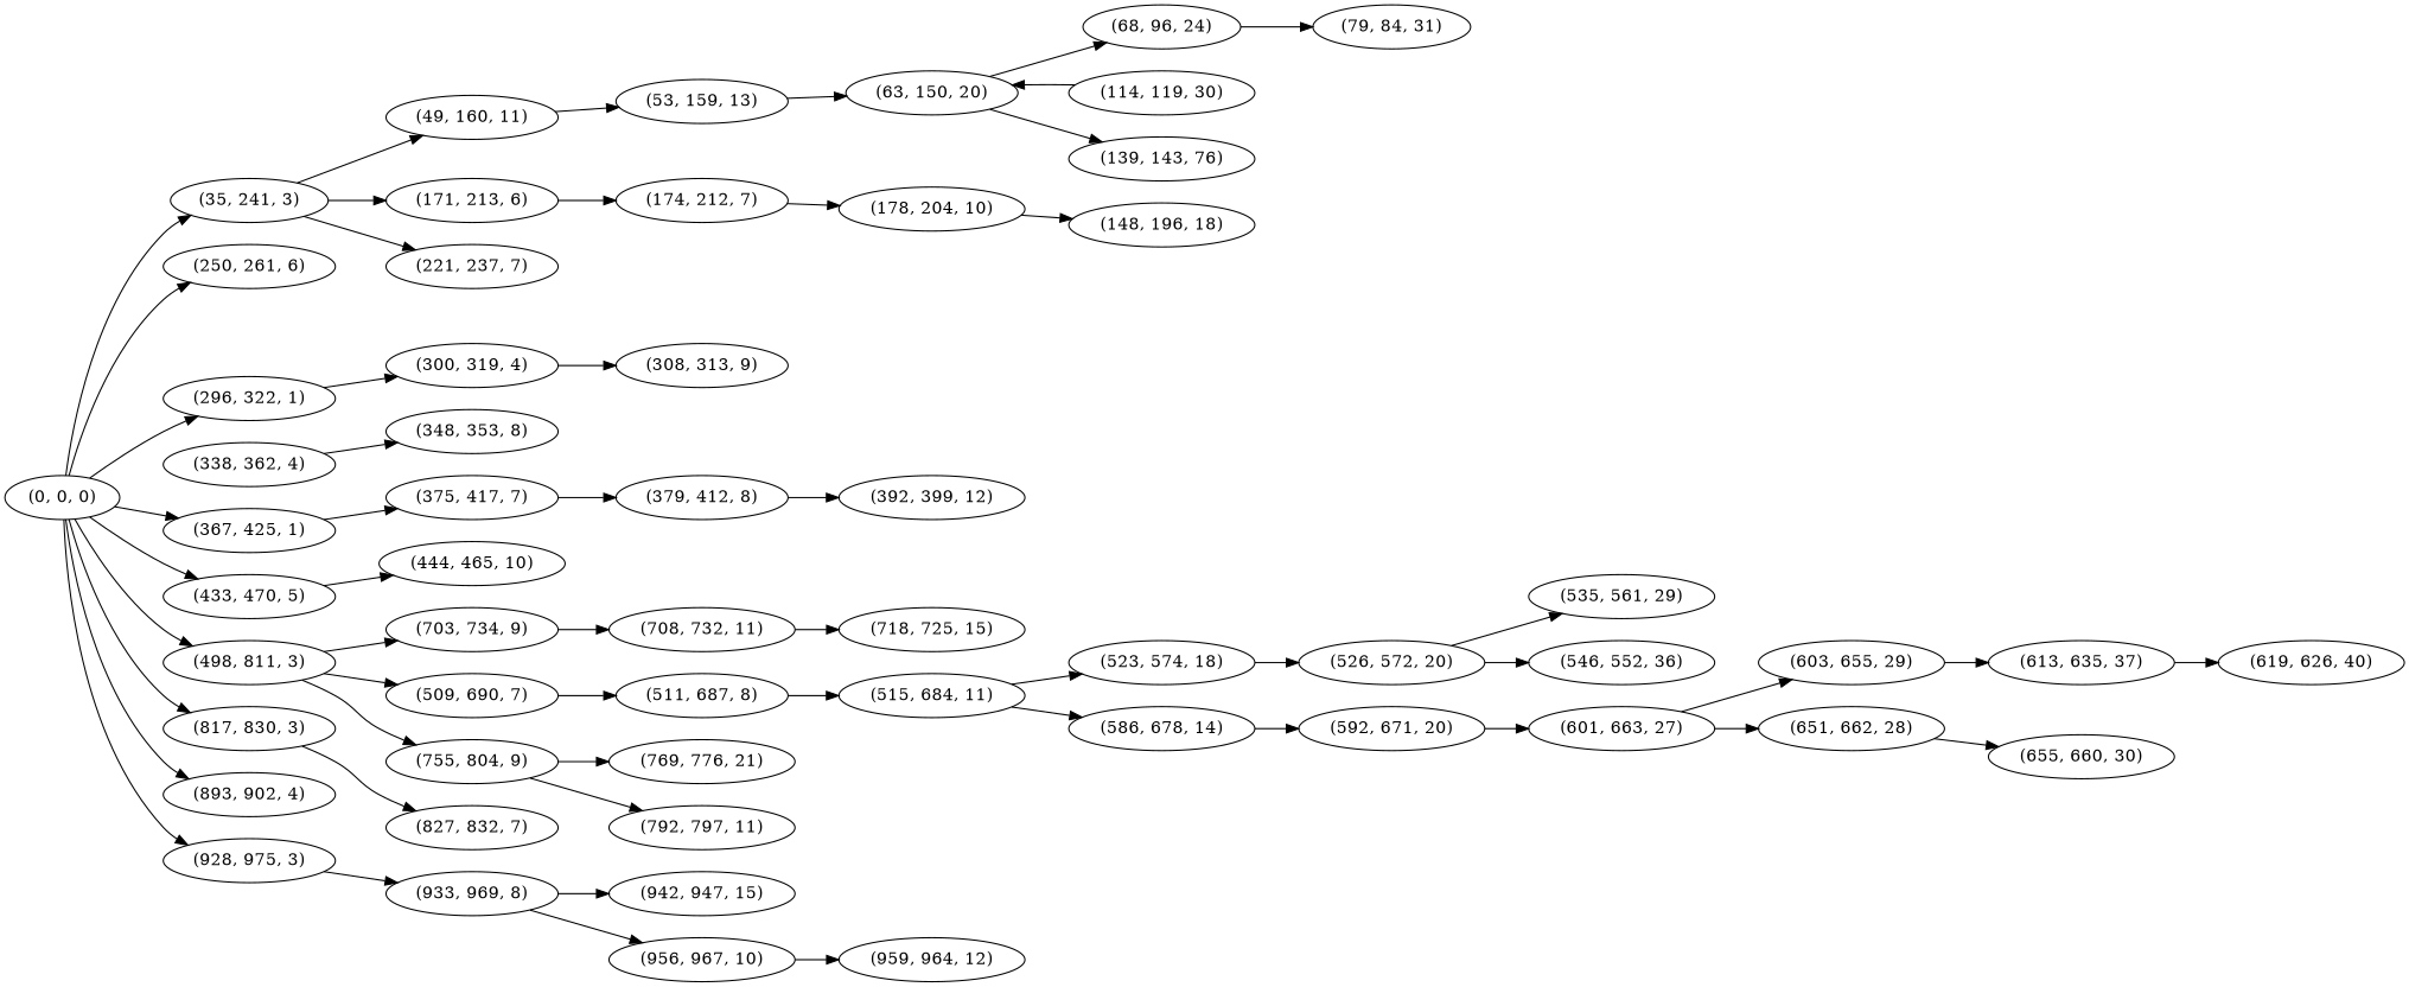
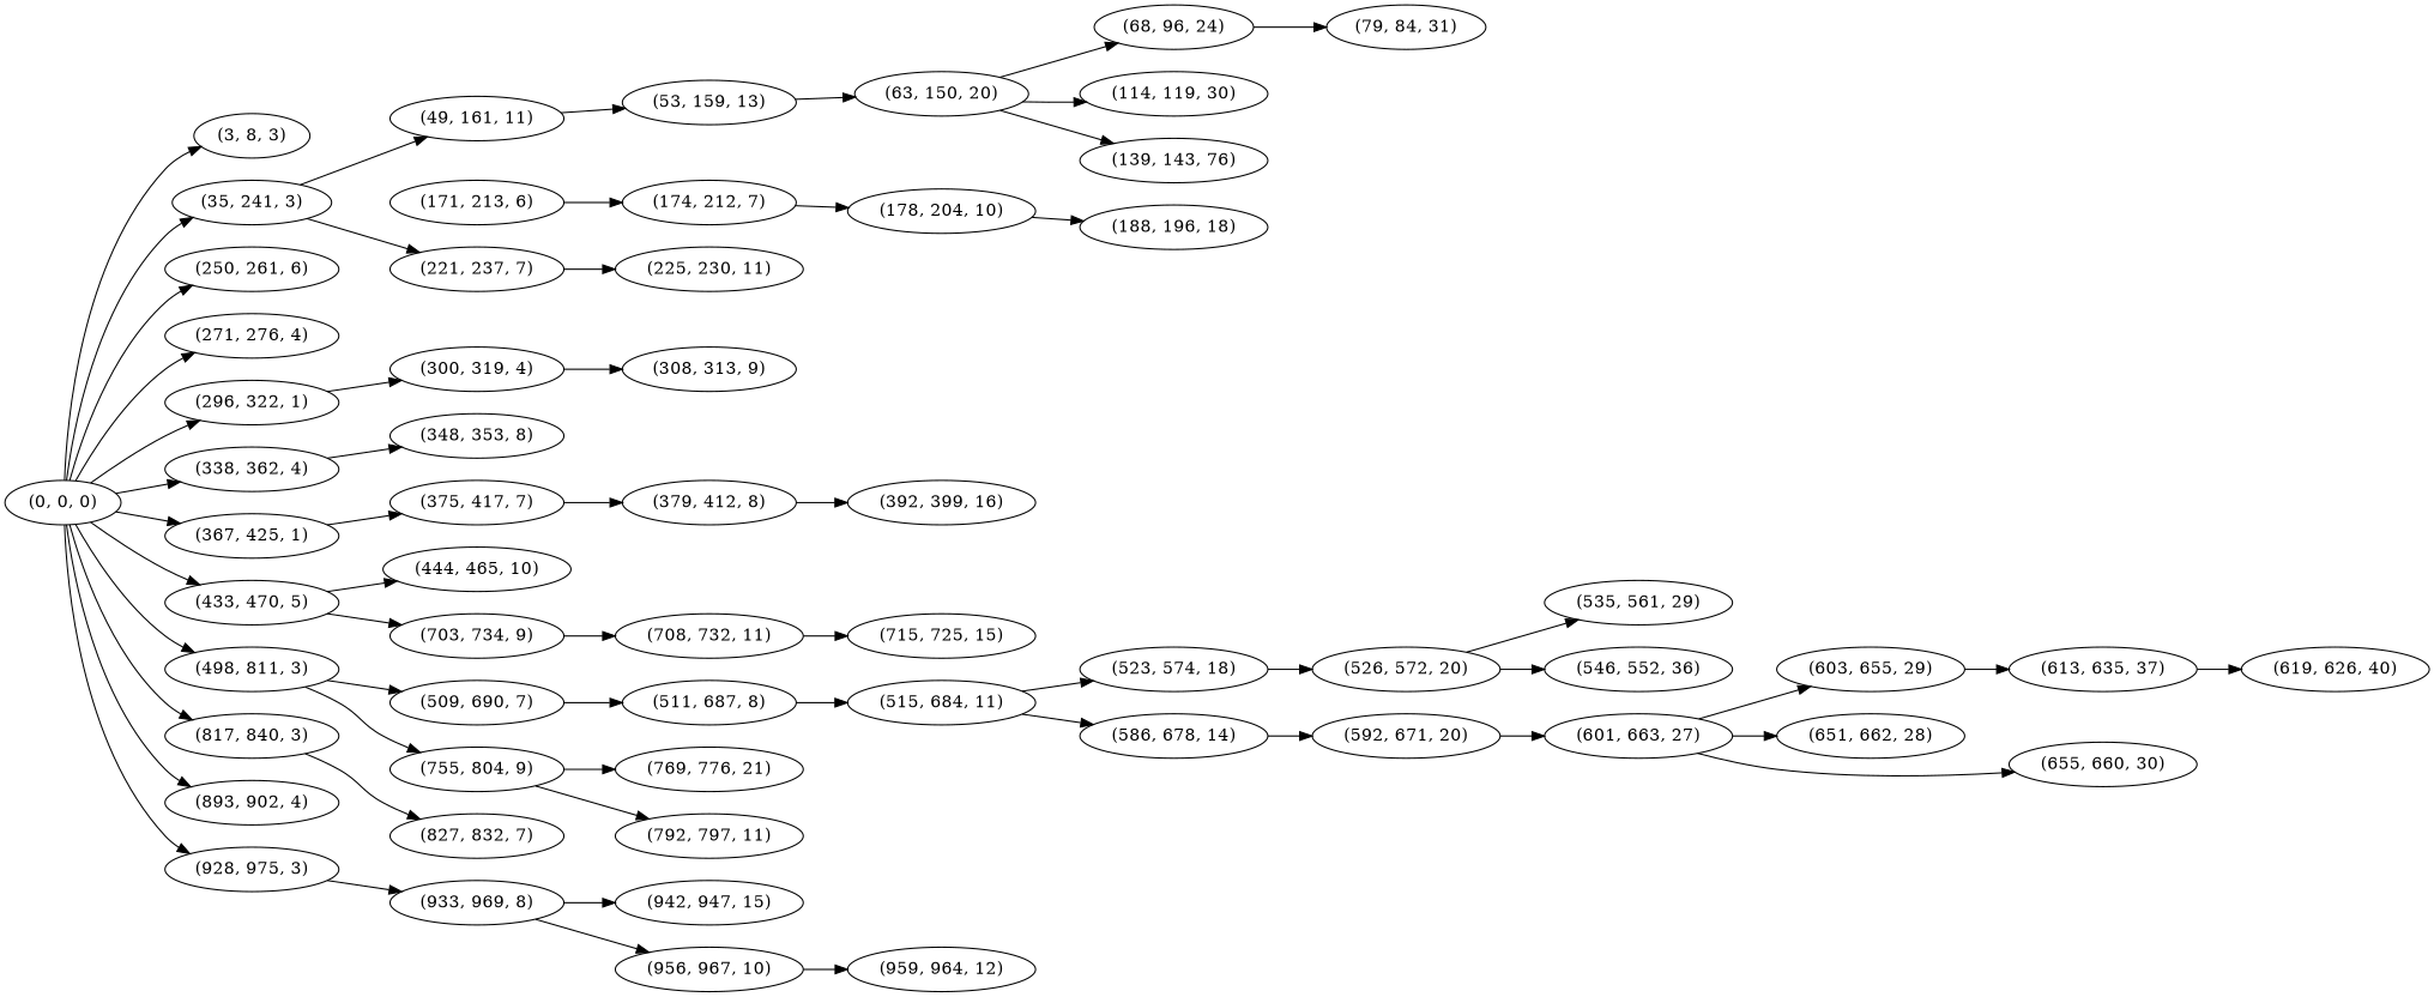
  digraph {
    rankdir=LR
    "(0, 0, 0)"
+   "(3, 8, 3)"
    "(35, 241, 3)"
    "(250, 261, 6)"
+   "(271, 276, 4)"
    "(296, 322, 1)"
    "(338, 362, 4)"
    "(367, 425, 1)"
    "(433, 470, 5)"
    "(498, 811, 3)"
-   "(817, 840, 3)" [label="(817, 830, 3)"]
+   "(817, 840, 3)"
    "(893, 902, 4)"
    "(928, 975, 3)"
-   "(49, 161, 11)" [label="(49, 160, 11)"]
+   "(49, 161, 11)"
    "(171, 213, 6)"
    "(221, 237, 7)"
    "(300, 319, 4)"
    "(348, 353, 8)"
    "(375, 417, 7)"
    "(444, 465, 10)"
    "(509, 690, 7)"
    "(703, 734, 9)"
    "(755, 804, 9)"
    "(827, 832, 7)"
    "(933, 969, 8)"
    "(53, 159, 13)"
    "(174, 212, 7)"
+   "(225, 230, 11)"
    "(63, 150, 20)"
    "(68, 96, 24)"
    "(114, 119, 30)"
    n32 [label="(139, 143, 76)"]
    "(79, 84, 31)"
    "(178, 204, 10)"
-   "(188, 196, 18)" [label="(148, 196, 18)"]
+   "(188, 196, 18)"
    "(308, 313, 9)"
    "(379, 412, 8)"
-   "(392, 399, 16)" [label="(392, 399, 12)"]
+   "(392, 399, 16)"
    "(511, 687, 8)"
    "(708, 732, 11)"
    "(769, 776, 21)"
    "(792, 797, 11)"
    "(515, 684, 11)"
    "(523, 574, 18)"
    "(586, 678, 14)"
    "(526, 572, 20)"
    "(592, 671, 20)"
    "(535, 561, 29)"
    "(546, 552, 36)"
    "(601, 663, 27)"
    n51 [label="(603, 655, 29)"]
    "(651, 662, 28)"
    "(613, 635, 37)"
    "(655, 660, 30)"
    "(619, 626, 40)"
-   "(715, 725, 15)" [label="(718, 725, 15)"]
+   "(715, 725, 15)"
    "(942, 947, 15)"
    "(956, 967, 10)"
    "(959, 964, 12)"
+   "(0, 0, 0)" -> "(3, 8, 3)"
    "(0, 0, 0)" -> "(35, 241, 3)"
    "(0, 0, 0)" -> "(250, 261, 6)"
+   "(0, 0, 0)" -> "(271, 276, 4)"
    "(0, 0, 0)" -> "(296, 322, 1)"
+   "(0, 0, 0)" -> "(338, 362, 4)"
    "(0, 0, 0)" -> "(367, 425, 1)"
    "(0, 0, 0)" -> "(433, 470, 5)"
    "(0, 0, 0)" -> "(498, 811, 3)"
    "(0, 0, 0)" -> "(817, 840, 3)"
    "(0, 0, 0)" -> "(893, 902, 4)"
    "(0, 0, 0)" -> "(928, 975, 3)"
    "(35, 241, 3)" -> "(49, 161, 11)"
-   "(35, 241, 3)" -> "(171, 213, 6)"
    "(35, 241, 3)" -> "(221, 237, 7)"
    "(296, 322, 1)" -> "(300, 319, 4)"
    "(338, 362, 4)" -> "(348, 353, 8)"
    "(367, 425, 1)" -> "(375, 417, 7)"
    "(433, 470, 5)" -> "(444, 465, 10)"
    "(498, 811, 3)" -> "(509, 690, 7)"
-   "(498, 811, 3)" -> "(703, 734, 9)"
+   "(433, 470, 5)" -> "(703, 734, 9)"
    "(498, 811, 3)" -> "(755, 804, 9)"
    "(817, 840, 3)" -> "(827, 832, 7)"
    "(928, 975, 3)" -> "(933, 969, 8)"
    "(49, 161, 11)" -> "(53, 159, 13)"
    "(171, 213, 6)" -> "(174, 212, 7)"
+   "(221, 237, 7)" -> "(225, 230, 11)"
    "(300, 319, 4)" -> "(308, 313, 9)"
    "(375, 417, 7)" -> "(379, 412, 8)"
    "(509, 690, 7)" -> "(511, 687, 8)"
    "(703, 734, 9)" -> "(708, 732, 11)"
    "(755, 804, 9)" -> "(769, 776, 21)"
    "(755, 804, 9)" -> "(792, 797, 11)"
    "(933, 969, 8)" -> "(942, 947, 15)"
    "(933, 969, 8)" -> "(956, 967, 10)"
    "(53, 159, 13)" -> "(63, 150, 20)"
    "(174, 212, 7)" -> "(178, 204, 10)"
    "(63, 150, 20)" -> "(68, 96, 24)"
-   "(114, 119, 30)" -> "(63, 150, 20)"
+   "(63, 150, 20)" -> "(114, 119, 30)"
    "(63, 150, 20)" -> n32
    "(68, 96, 24)" -> "(79, 84, 31)"
    "(178, 204, 10)" -> "(188, 196, 18)"
    "(379, 412, 8)" -> "(392, 399, 16)"
    "(511, 687, 8)" -> "(515, 684, 11)"
    "(708, 732, 11)" -> "(715, 725, 15)"
    "(515, 684, 11)" -> "(523, 574, 18)"
    "(515, 684, 11)" -> "(586, 678, 14)"
    "(523, 574, 18)" -> "(526, 572, 20)"
    "(586, 678, 14)" -> "(592, 671, 20)"
    "(526, 572, 20)" -> "(535, 561, 29)"
    "(526, 572, 20)" -> "(546, 552, 36)"
    "(592, 671, 20)" -> "(601, 663, 27)"
    "(601, 663, 27)" -> n51
    "(601, 663, 27)" -> "(651, 662, 28)"
    n51 -> "(613, 635, 37)"
-   "(651, 662, 28)" -> "(655, 660, 30)"
+   "(601, 663, 27)" -> "(655, 660, 30)"
    "(613, 635, 37)" -> "(619, 626, 40)"
    "(956, 967, 10)" -> "(959, 964, 12)"
  }
